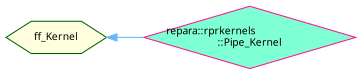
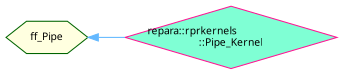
  digraph {
    rankdir=LR
    fontname="Noto Sans"
    node [fontname="Noto Sans" fontsize=10 style=filled]
-   n1 [color=darkgreen fillcolor=lightyellow height=0.2 label=ff_Kernel shape=hexagon width=0.4]
+   n1 [color=darkgreen fillcolor=lightyellow height=0.2 label=ff_Pipe shape=hexagon width=0.4]
    n2 [color=deeppink fillcolor=aquamarine height=0.2 label="repara::rprkernels\l::Pipe_Kernel" shape=diamond width=0.4]
    n1 -> n2 [color=steelblue1 dir=back fontname="Noto Sans" fontsize=10 labelfontname=Helvetica labelfontsize=10 style=solid]
  }
